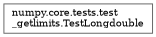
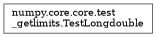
  digraph {
    rankdir=LR
    fontname="DejaVu Serif"
-   n1 [color=grey40 fillcolor=white fontname="DejaVu Serif" fontsize=10 height=0.2 label="numpy.core.tests.test\l_getlimits.TestLongdouble" shape=box style=filled width=0.4]
+   n1 [color=grey40 fillcolor=white fontname="DejaVu Serif" fontsize=10 height=0.2 label="numpy.core.core.test\l_getlimits.TestLongdouble" shape=box style=filled width=0.4]
  }
